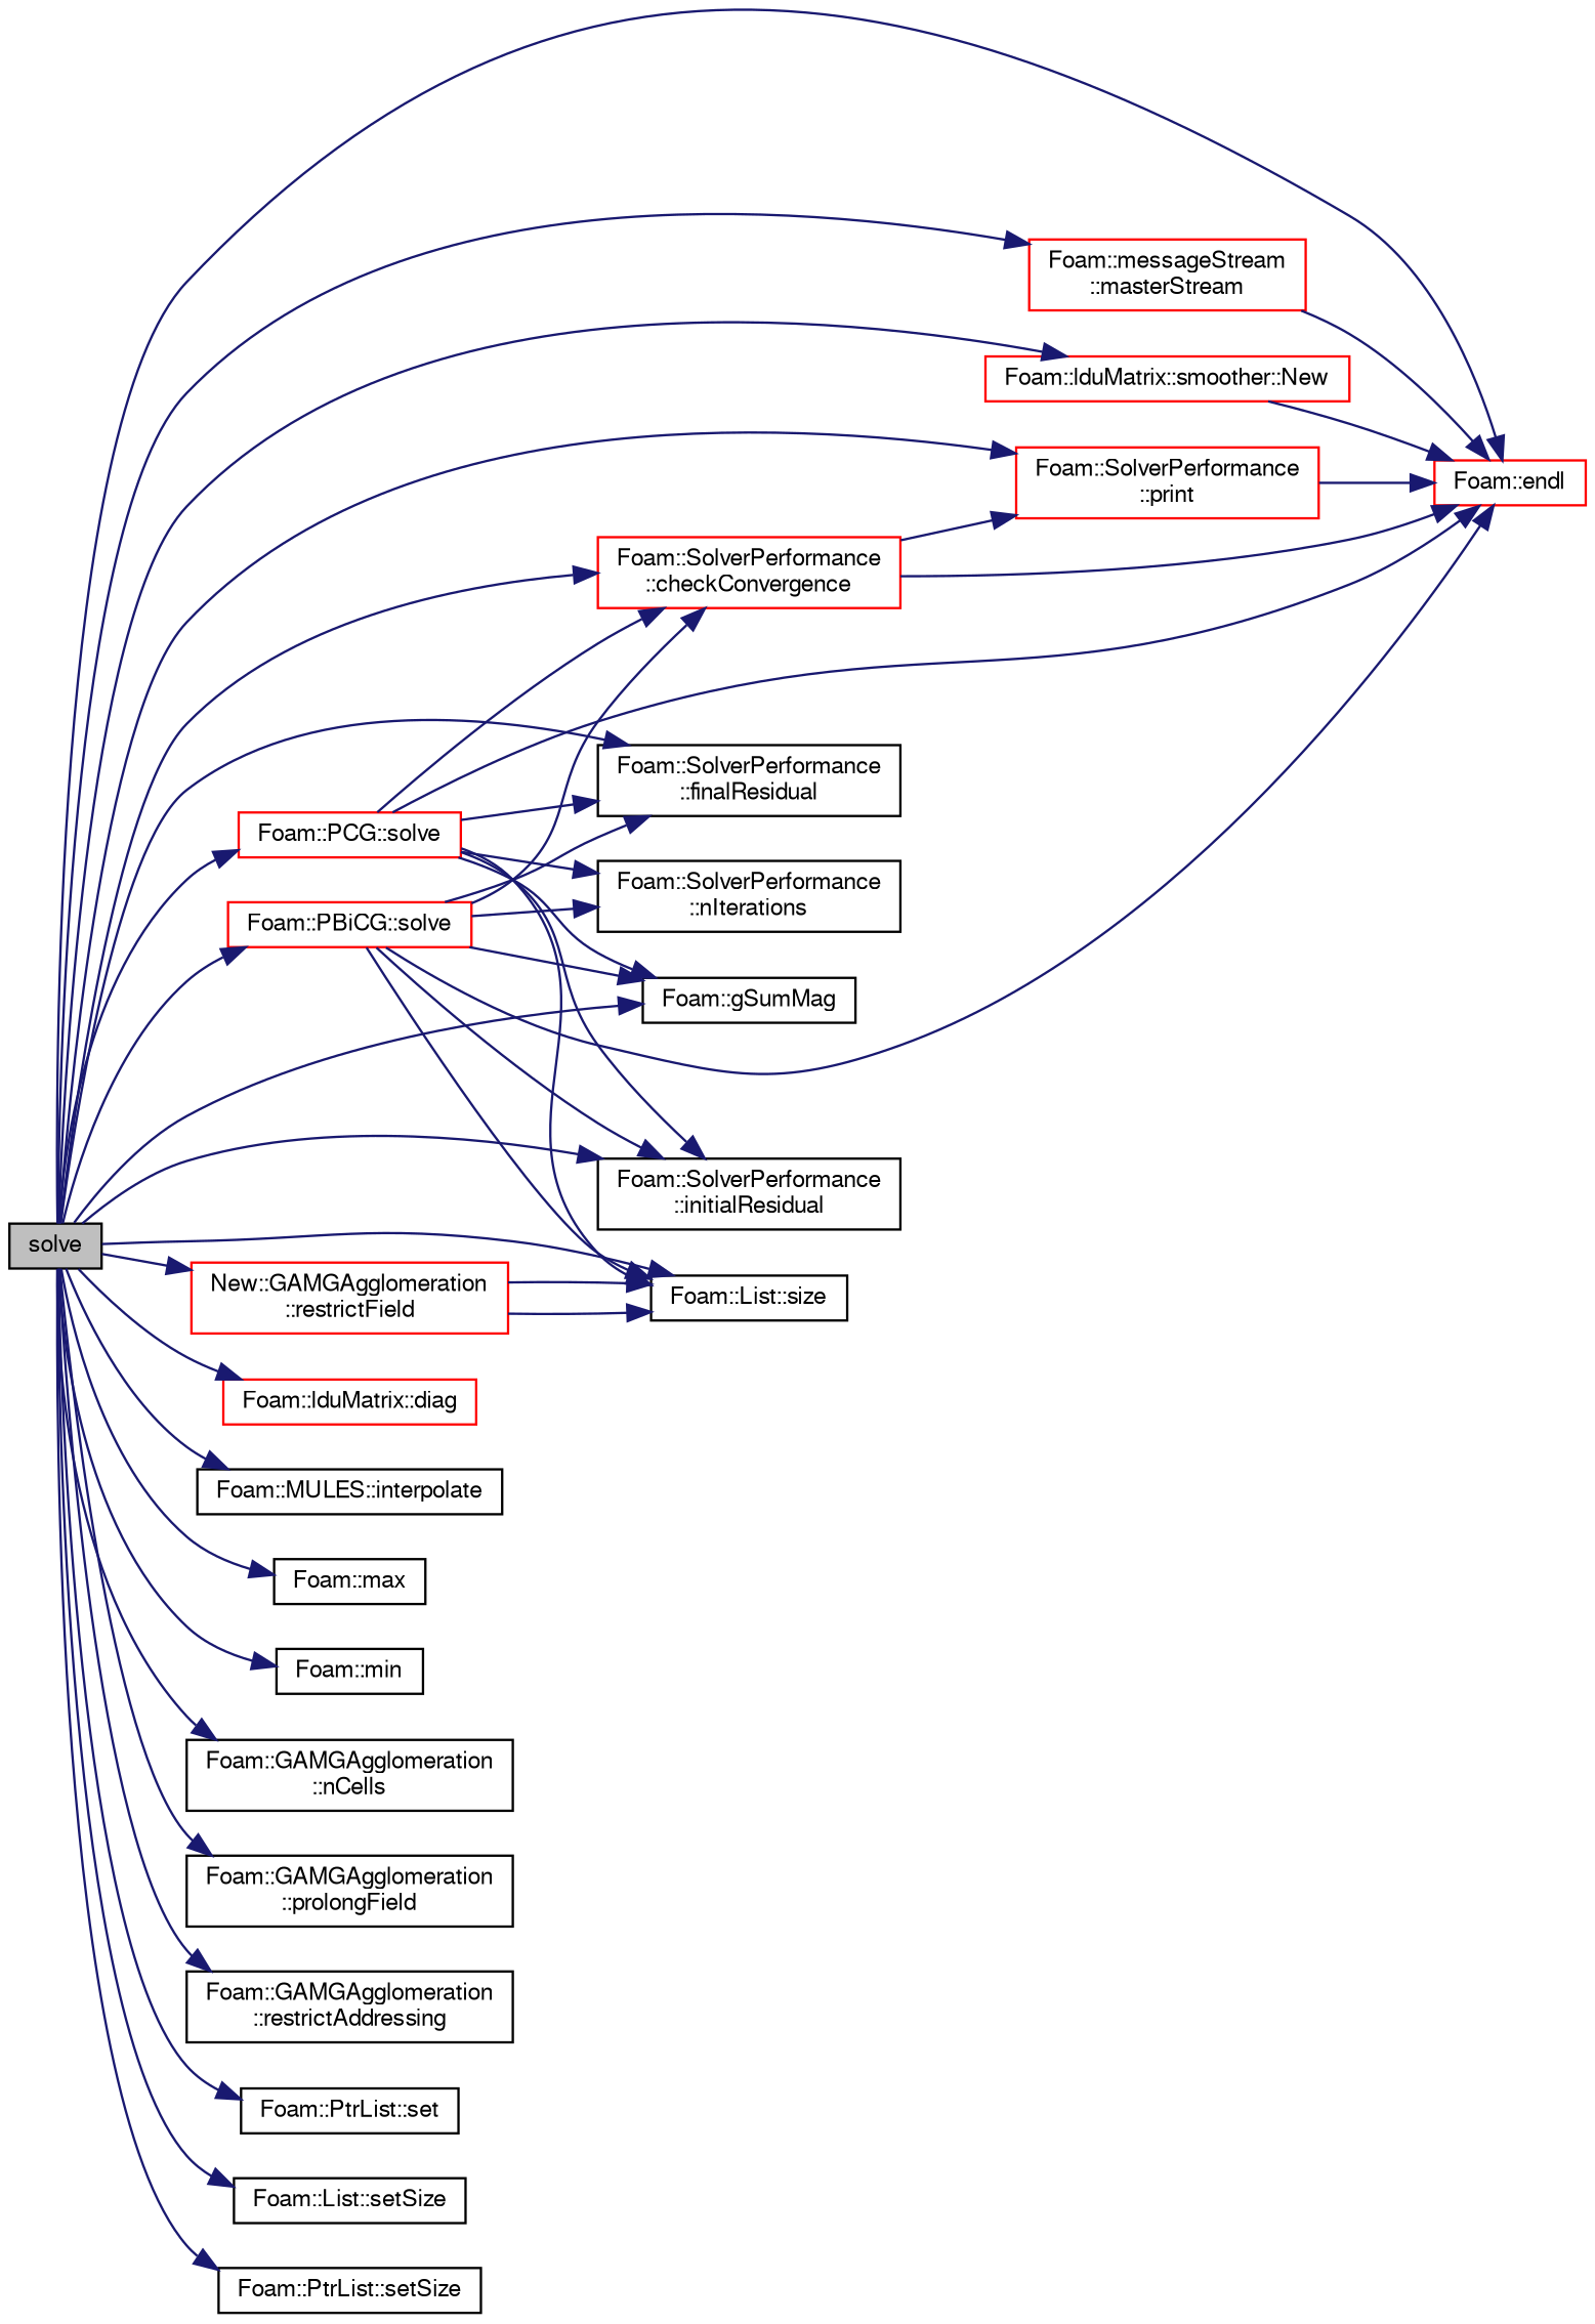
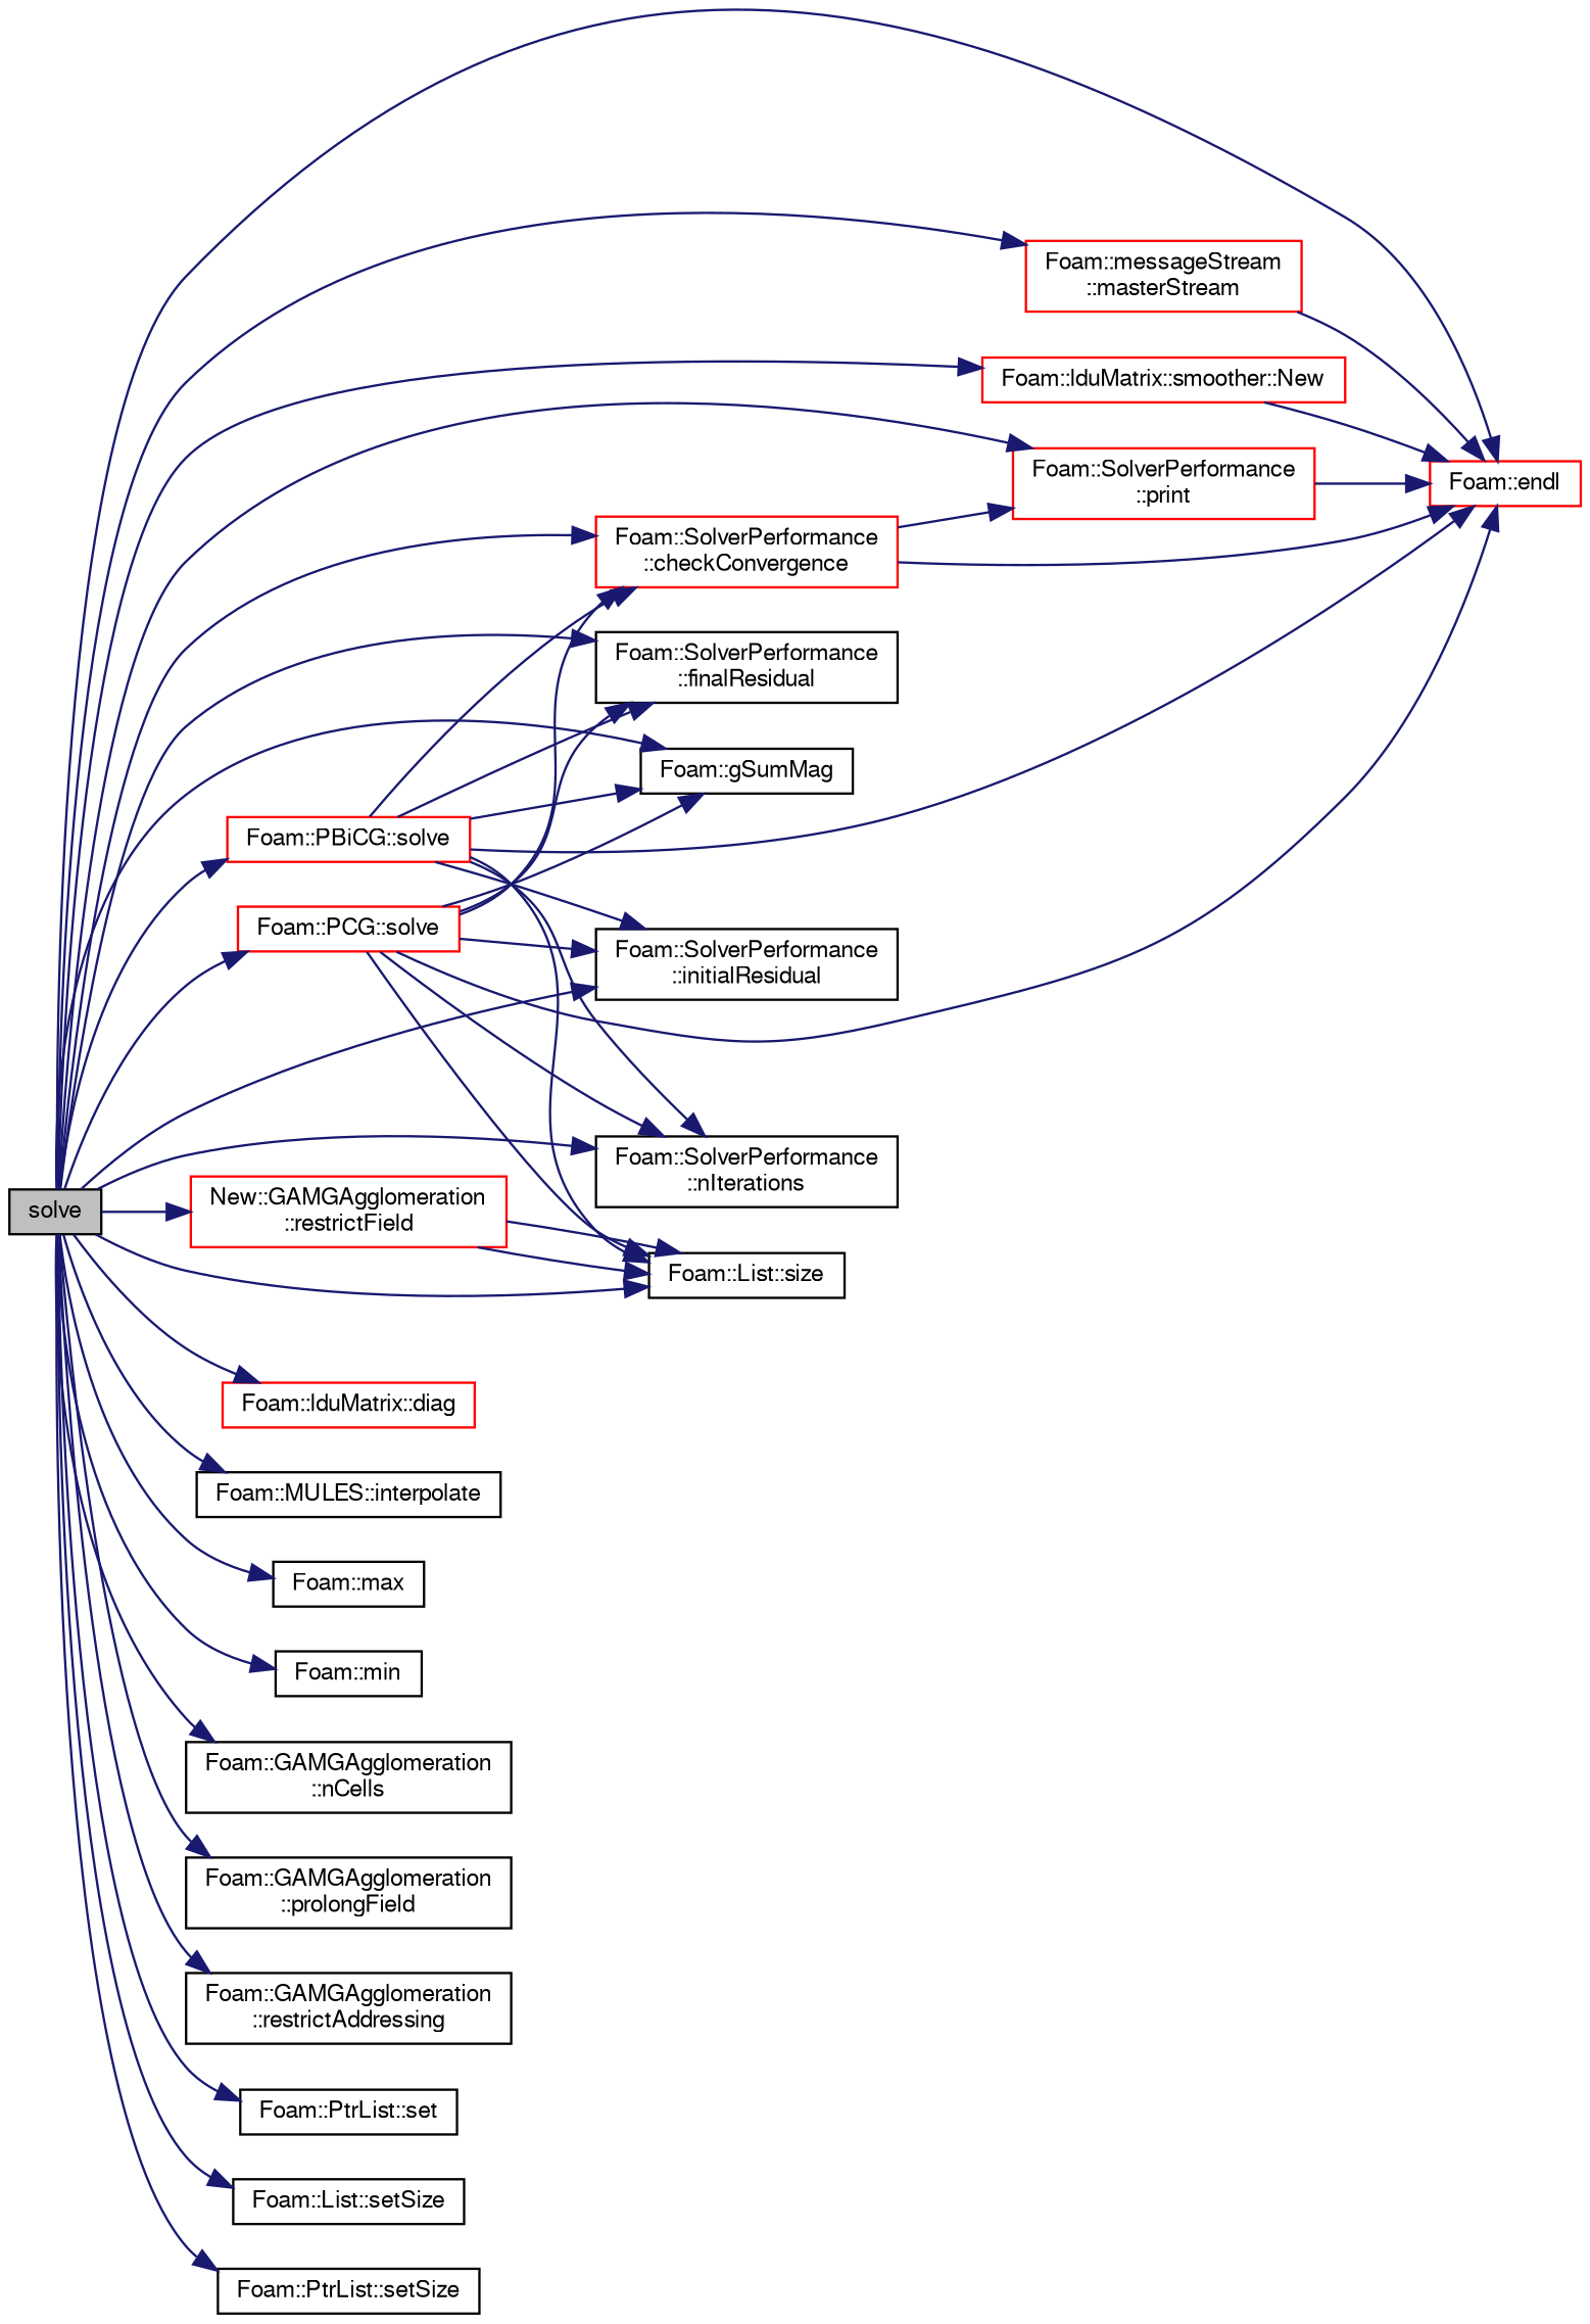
  digraph {
    rankdir=LR
    node [color=black fontname=FreeSans fontsize=10 shape=record]
    edge [color=midnightblue fontname=FreeSans fontsize=10 labelfontname=FreeSans labelfontsize=10 style=solid]
    n1 [fillcolor=grey75 fontcolor=black height=0.2 label=solve style=filled width=0.4]
    n2 [color=red height=0.2 label="Foam::SolverPerformance\l::checkConvergence" width=0.4]
    n3 [color=red height=0.2 label="Foam::endl" width=0.4]
    n4 [color=red height=0.2 label="Foam::SolverPerformance\l::print" width=0.4]
    n5 [color=red height=0.2 label="Foam::lduMatrix::diag" width=0.4]
    n6 [height=0.2 label="Foam::SolverPerformance\l::finalResidual" width=0.4]
    n7 [height=0.2 label="Foam::gSumMag" width=0.4]
    n8 [height=0.2 label="Foam::SolverPerformance\l::initialResidual" width=0.4]
    n9 [height=0.2 label="Foam::MULES::interpolate" width=0.4]
    n10 [color=red height=0.2 label="Foam::messageStream\l::masterStream" width=0.4]
    n11 [height=0.2 label="Foam::max" width=0.4]
    n12 [height=0.2 label="Foam::min" width=0.4]
    n13 [height=0.2 label="Foam::GAMGAgglomeration\l::nCells" width=0.4]
    n14 [color=red height=0.2 label="Foam::lduMatrix::smoother::New" width=0.4]
    n15 [height=0.2 label="Foam::SolverPerformance\l::nIterations" width=0.4]
    n16 [height=0.2 label="Foam::GAMGAgglomeration\l::prolongField" width=0.4]
    n17 [height=0.2 label="Foam::GAMGAgglomeration\l::restrictAddressing" width=0.4]
    n18 [color=red height=0.2 label="New::GAMGAgglomeration\l::restrictField" width=0.4]
    n19 [height=0.2 label="Foam::List::size" width=0.4]
    n20 [height=0.2 label="Foam::PtrList::set" width=0.4]
    n21 [height=0.2 label="Foam::List::setSize" width=0.4]
    n22 [height=0.2 label="Foam::PtrList::setSize" width=0.4]
    n23 [color=red height=0.2 label="Foam::PCG::solve" width=0.4]
    n24 [color=red height=0.2 label="Foam::PBiCG::solve" width=0.4]
    n1 -> n2
    n1 -> n3
    n1 -> n4
    n1 -> n5
    n1 -> n6
    n1 -> n7
    n1 -> n8
    n1 -> n9
    n1 -> n10
    n1 -> n11
    n1 -> n12
    n1 -> n13
    n1 -> n14
+   n1 -> n15
    n1 -> n16
    n1 -> n17
    n1 -> n18
    n1 -> n19
    n1 -> n20
    n1 -> n21
    n1 -> n22
    n1 -> n23
    n1 -> n24
    n2 -> n3
    n2 -> n4
    n4 -> n3
    n10 -> n3
    n14 -> n3
    n18 -> n19
    n18 -> n19
    n23 -> n2
    n23 -> n3
    n23 -> n6
    n23 -> n7
    n23 -> n8
    n23 -> n15
    n23 -> n19
    n24 -> n2
    n24 -> n3
    n24 -> n6
    n24 -> n7
    n24 -> n8
    n24 -> n15
    n24 -> n19
  }
